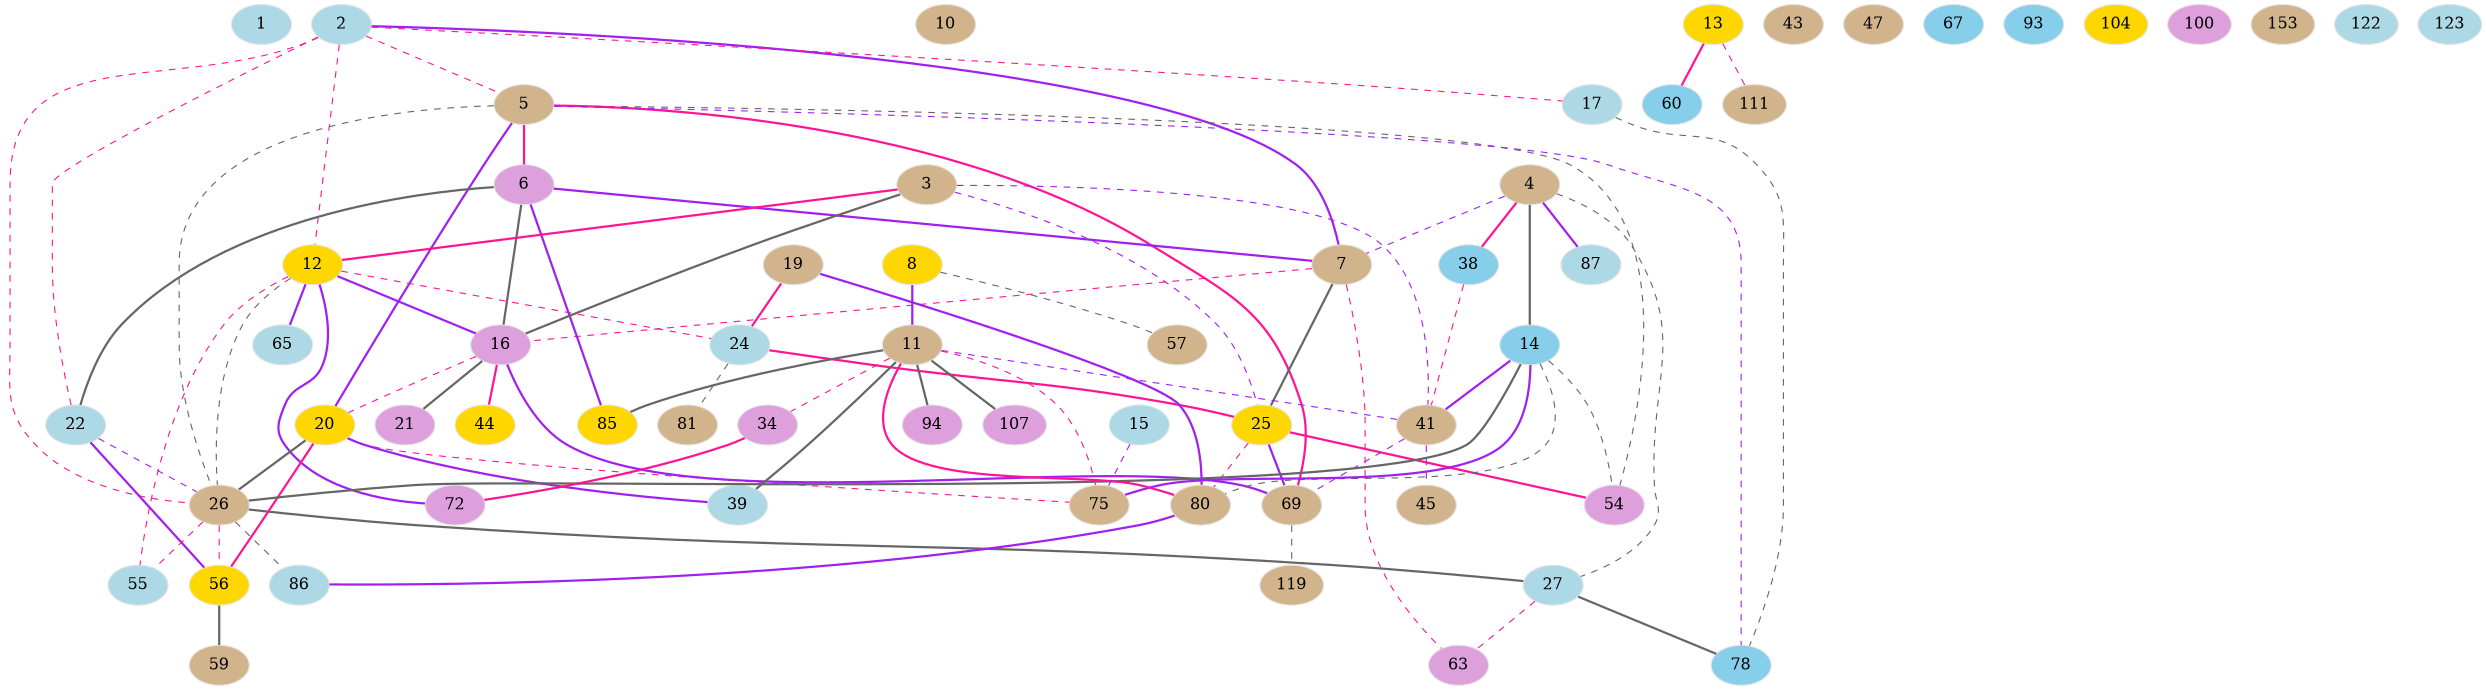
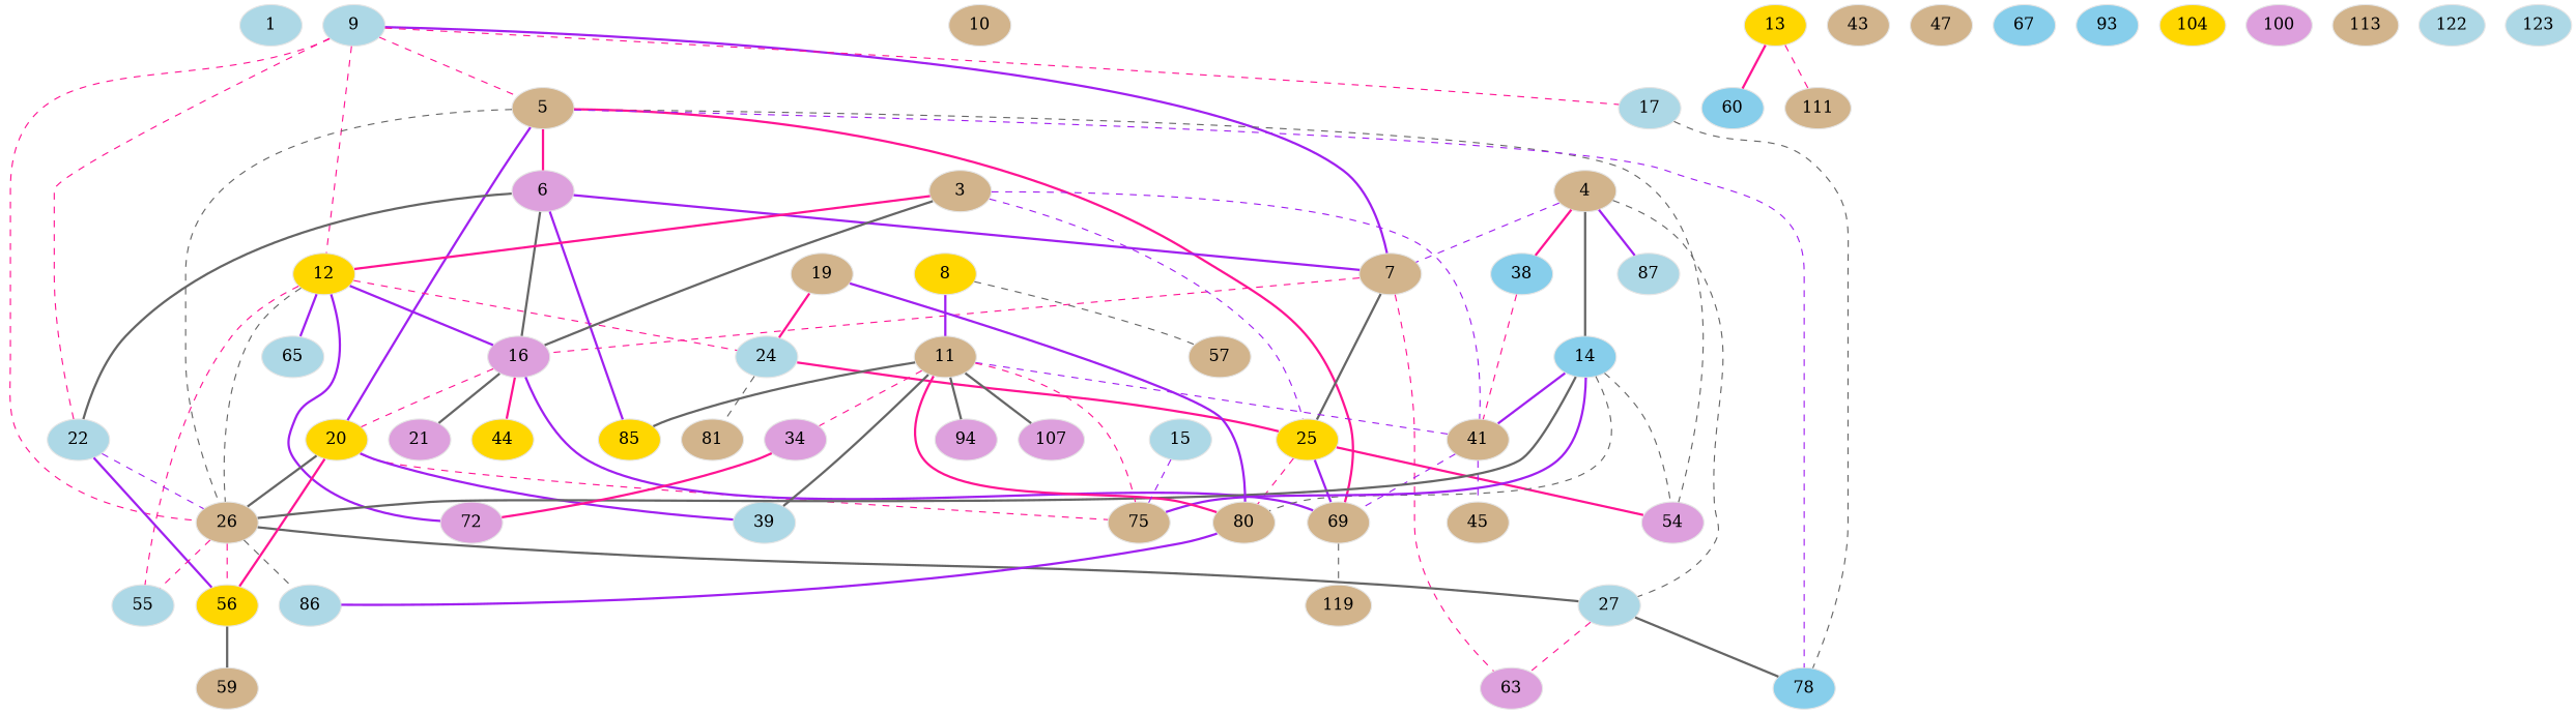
  graph {
    node [color=gray90 fillcolor=tan style=filled]
    edge [color=deeppink style=bold]
    1 [fillcolor=lightblue]
-   2 [fillcolor=lightblue super="+102+106"]
+   2 [fillcolor=lightblue super="+102+106" label=9]
    5 [super="+18+36+68+73"]
    7 [super="+49+66+97"]
    12 [fillcolor=gold super="+76+90+120"]
    17 [fillcolor=lightblue super="+35"]
    22 [fillcolor=lightblue super="+105"]
    26 [super="+62+64+70+77+114"]
    6 [fillcolor=plum super="+28+32"]
    20 [fillcolor=gold super="+42+92+96+101"]
    54 [fillcolor=plum]
    69 [super="+89+98"]
    78 [fillcolor=skyblue]
    16 [fillcolor=plum super="+30+118"]
    25 [fillcolor=gold super="+31+58"]
    63 [fillcolor=plum]
    24 [fillcolor=lightblue super="+61+74"]
    55 [fillcolor=lightblue]
    65 [fillcolor=lightblue]
    72 [fillcolor=plum]
    56 [fillcolor=gold super="+95"]
    27 [fillcolor=lightblue super="+50+82+91"]
    86 [fillcolor=lightblue]
    3 [super="+9+37+115"]
    41 [super="+51+99"]
    21 [fillcolor=plum]
    44 [fillcolor=gold]
    80 [super="+83+88"]
    45
    4 [super="+46+48"]
    14 [fillcolor=skyblue super="+33+52"]
    38 [fillcolor=skyblue super="+79+117"]
    87 [fillcolor=lightblue]
    75 [super="+121"]
    85 [fillcolor=gold super="+112"]
    39 [fillcolor=lightblue]
    119
    8 [fillcolor=gold super="+29+103"]
    11 [super="+23+71+100"]
    57
    34 [fillcolor=plum super="+116"]
    94 [fillcolor=plum]
    107 [fillcolor=plum]
    10
    81 [super="+84"]
    13 [fillcolor=gold super="+40"]
    60 [fillcolor=skyblue]
    111
    15 [fillcolor=lightblue super="+53"]
    19 [super="+109"]
    59
    43
    47
    67 [fillcolor=skyblue]
    93 [fillcolor=skyblue super="+108"]
    104 [fillcolor=gold]
    n57 [fillcolor=plum label=100]
-   113 [label=153]
+   113
    122 [fillcolor=lightblue]
    123 [fillcolor=lightblue]
    2 -- 5 [style=dashed]
    2 -- 7 [color=purple]
    2 -- 12 [style=dashed]
    2 -- 17 [style=dashed]
    2 -- 22 [style=dashed]
    2 -- 26 [style=dashed]
    5 -- 26 [color=gray40 style=dashed]
    5 -- 6
    5 -- 20 [color=purple]
    5 -- 54 [color=gray40 style=dashed]
    5 -- 69
    5 -- 78 [color=purple style=dashed]
    7 -- 16 [style=dashed]
    7 -- 25 [color=gray40]
    7 -- 63 [style=dashed]
    12 -- 26 [color=gray40 style=dashed]
    12 -- 16 [color=purple]
    12 -- 24 [style=dashed]
    12 -- 55 [style=dashed]
    12 -- 65 [color=purple]
    12 -- 72 [color=purple]
    17 -- 78 [color=gray40 style=dashed]
    22 -- 26 [color=purple style=dashed weight=2]
    22 -- 56 [color=purple]
    26 -- 55 [style=dashed]
    26 -- 56 [style=dashed weight=2]
    26 -- 27 [color=gray40]
    26 -- 86 [color=gray40 style=dashed weight=2]
    6 -- 7 [color=purple]
    6 -- 22 [color=gray40]
    6 -- 16 [color=gray40]
    6 -- 85 [color=purple]
    20 -- 26 [color=gray40]
    20 -- 56
    20 -- 75 [style=dashed]
    20 -- 39 [color=purple]
    69 -- 119 [color=gray40 style=dashed]
    16 -- 20 [style=dashed]
    16 -- 69 [color=purple]
    16 -- 21 [color=gray40]
    16 -- 44
    25 -- 54
    25 -- 69 [color=purple]
    25 -- 80 [style=dashed]
    24 -- 25
    24 -- 81 [color=gray40 style=dashed]
    56 -- 59 [color=gray40]
    27 -- 78 [color=gray40]
    27 -- 63 [style=dashed]
    3 -- 12
    3 -- 16 [color=gray40]
    3 -- 25 [color=purple style=dashed]
    3 -- 41 [color=purple style=dashed]
    41 -- 69 [color=purple style=dashed]
    41 -- 45 [color=purple style=dashed]
    80 -- 86 [color=purple]
    4 -- 7 [color=purple style=dashed]
    4 -- 27 [color=gray40 style=dashed]
    4 -- 14 [color=gray40]
    4 -- 38
    4 -- 87 [color=purple]
    14 -- 26 [color=gray40]
    14 -- 54 [color=gray40 style=dashed]
    14 -- 41 [color=purple]
    14 -- 80 [color=gray40 style=dashed]
    14 -- 75 [color=purple]
    38 -- 41 [style=dashed]
    8 -- 11 [color=purple weight=2]
    8 -- 57 [color=gray40 style=dashed]
    11 -- 41 [color=purple style=dashed]
    11 -- 80
    11 -- 75 [style=dashed]
    11 -- 85 [color=gray40 weight=2]
    11 -- 39 [color=gray40]
    11 -- 34 [style=dashed]
    11 -- 94 [color=gray40]
    11 -- 107 [color=gray40]
    34 -- 72
    13 -- 60
    13 -- 111 [style=dashed]
    15 -- 75 [color=purple style=dashed]
    19 -- 24
    19 -- 80 [color=purple]
  }
